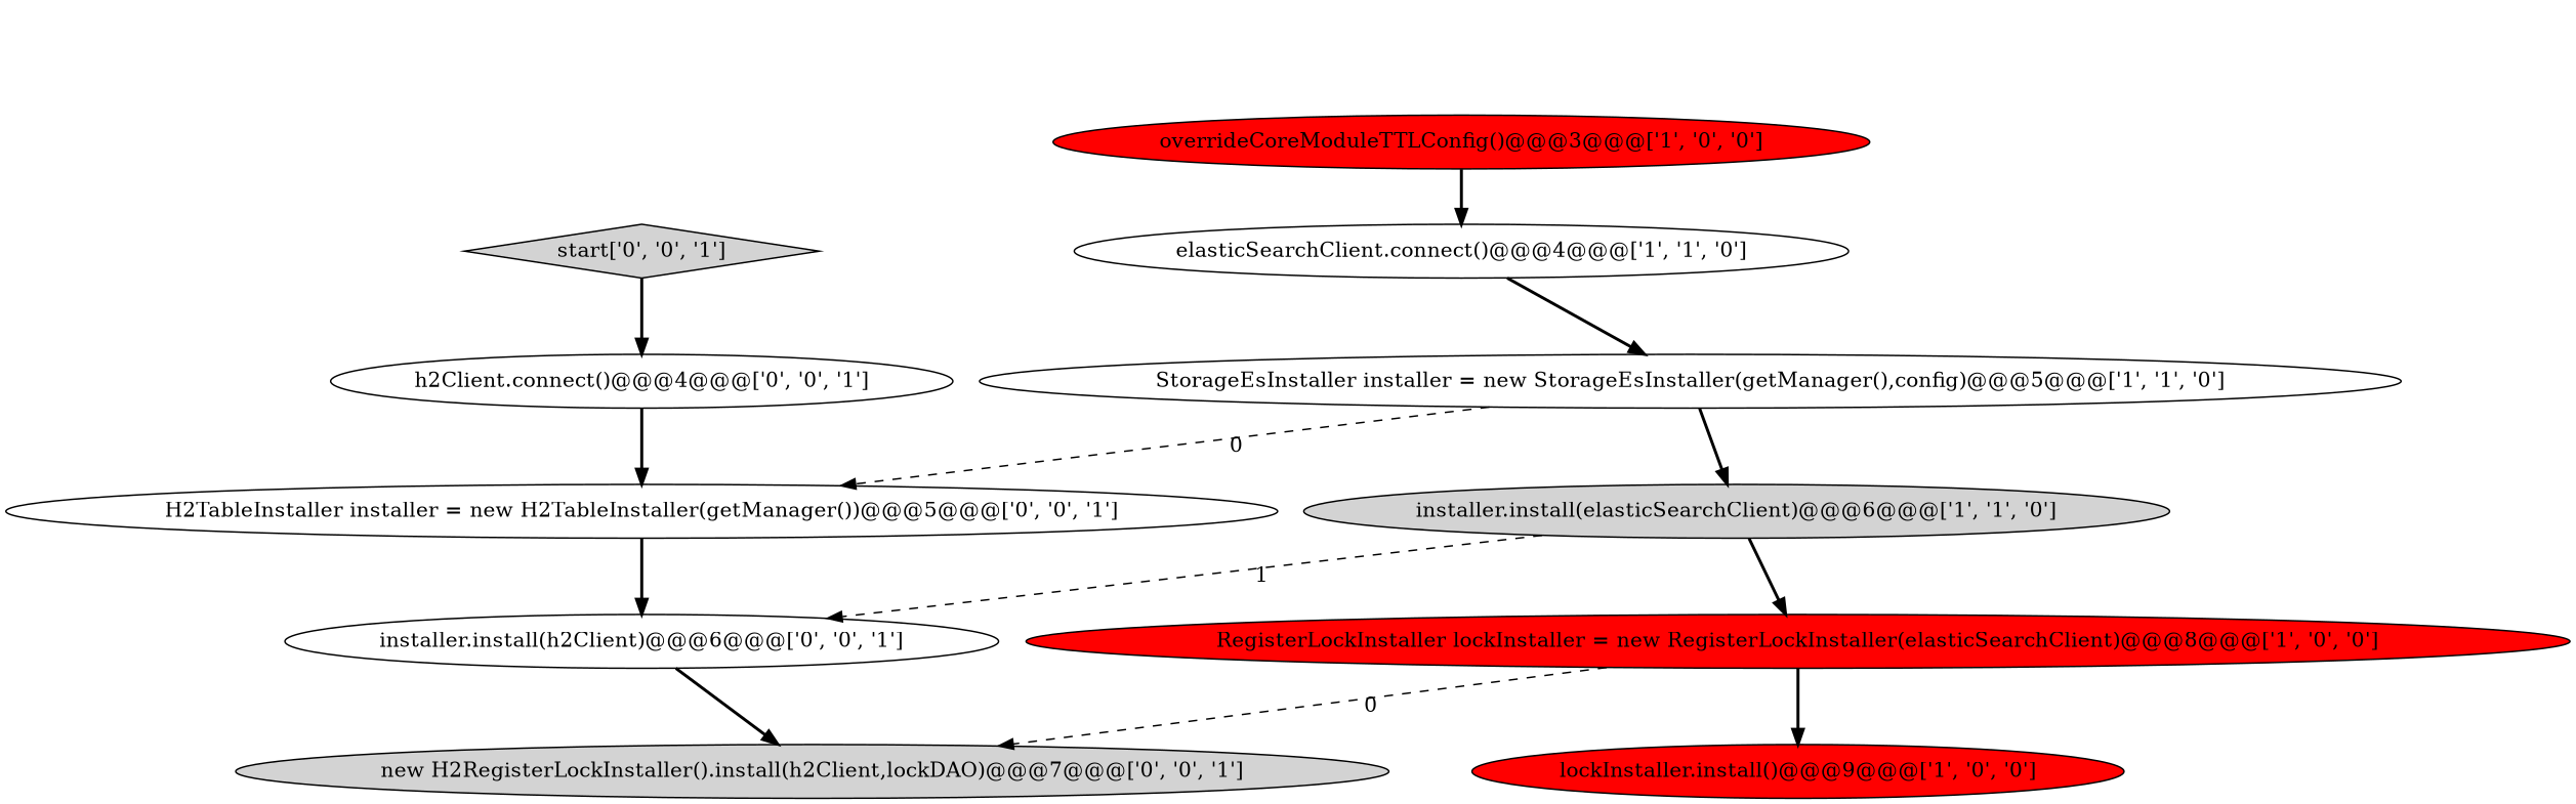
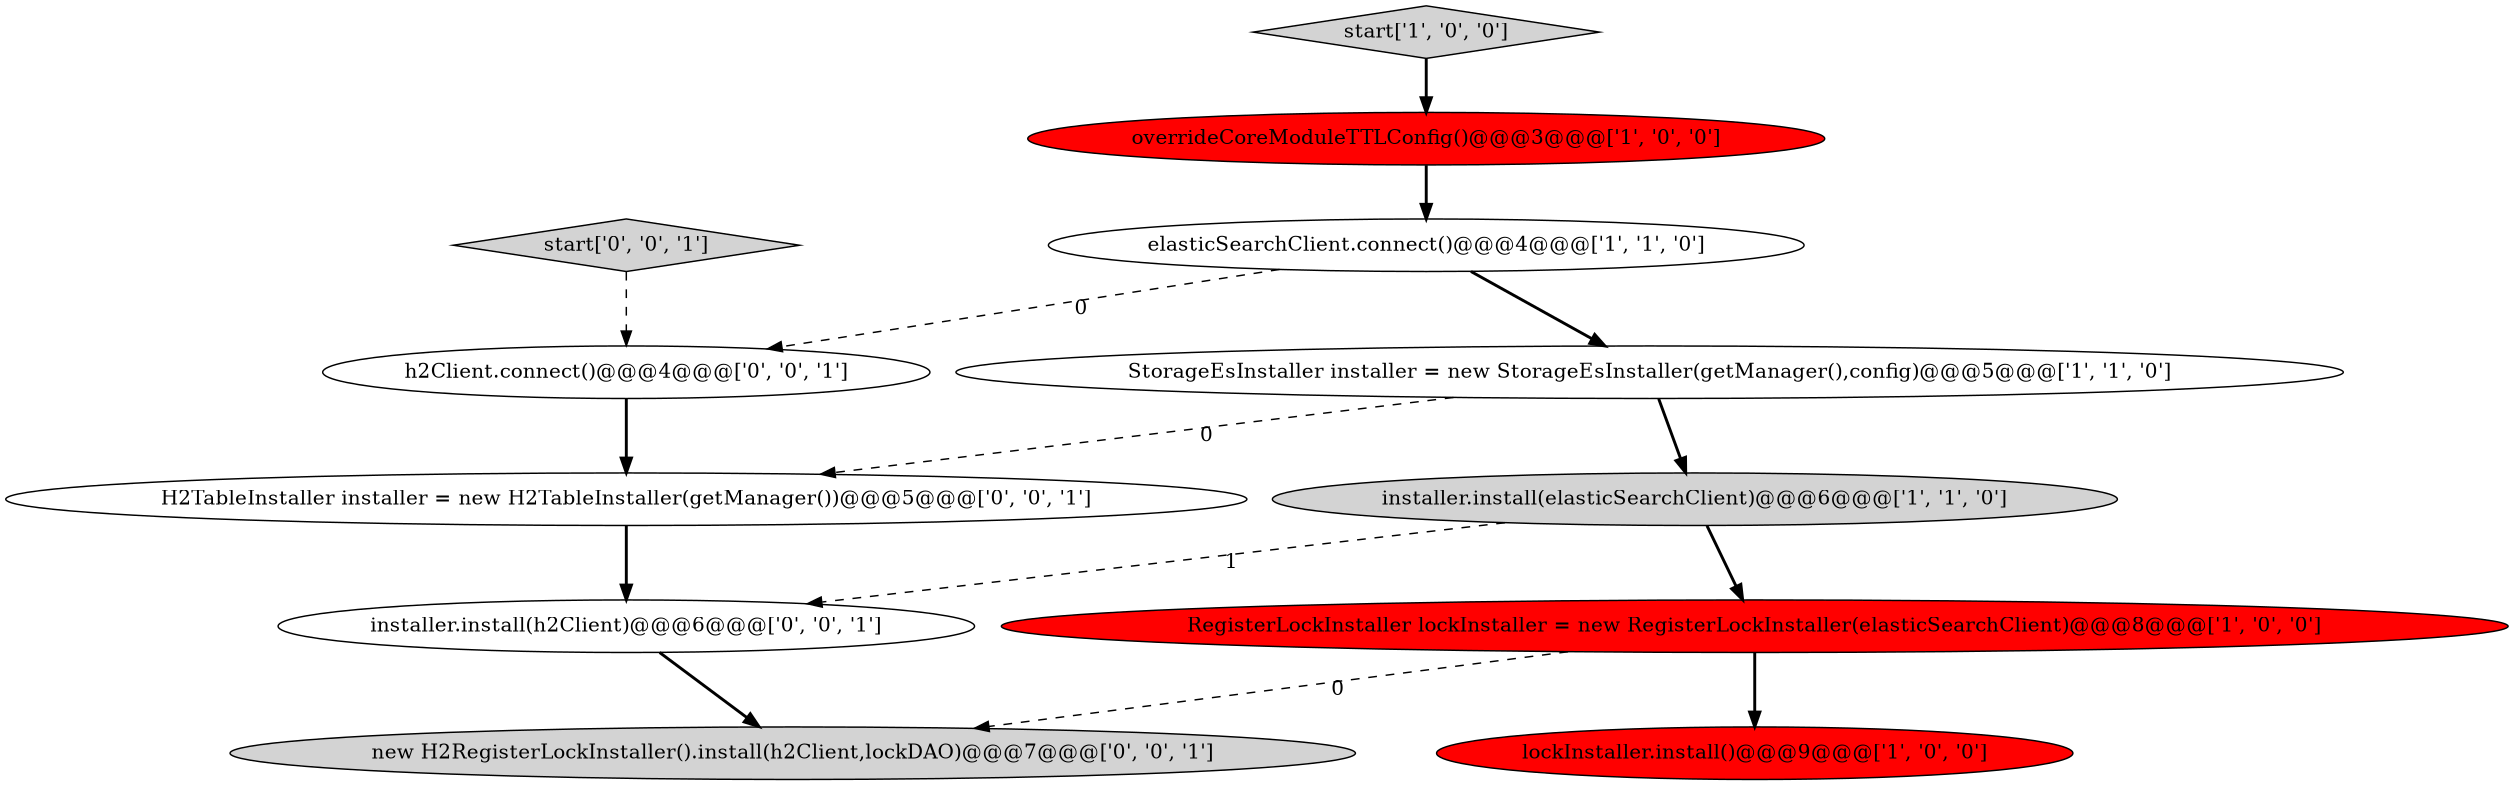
  digraph {
    node [fillcolor=white shape=ellipse style=filled]
    edge [style=bold]
    n1 [fillcolor=lightgray label="installer.install(elasticSearchClient)@@@6@@@['1', '1', '0']"]
    n2 [fillcolor=red label="RegisterLockInstaller lockInstaller = new RegisterLockInstaller(elasticSearchClient)@@@8@@@['1', '0', '0']"]
    n3 [label="installer.install(h2Client)@@@6@@@['0', '0', '1']"]
    n4 [fillcolor=lightgray label="new H2RegisterLockInstaller().install(h2Client,lockDAO)@@@7@@@['0', '0', '1']"]
    n5 [fillcolor=red label="lockInstaller.install()@@@9@@@['1', '0', '0']"]
    n6 [label="StorageEsInstaller installer = new StorageEsInstaller(getManager(),config)@@@5@@@['1', '1', '0']"]
    n7 [label="H2TableInstaller installer = new H2TableInstaller(getManager())@@@5@@@['0', '0', '1']"]
    n8 [label="elasticSearchClient.connect()@@@4@@@['1', '1', '0']"]
    n9 [label="h2Client.connect()@@@4@@@['0', '0', '1']"]
+   n10 [fillcolor=lightgray label="start['1', '0', '0']" shape=diamond]
    n11 [fillcolor=red label="overrideCoreModuleTTLConfig()@@@3@@@['1', '0', '0']"]
    n12 [fillcolor=lightgray label="start['0', '0', '1']" shape=diamond]
    n1 -> n2
    n1 -> n3 [label=1 style=dashed]
    n2 -> n4 [label=0 style=dashed]
    n2 -> n5
    n3 -> n4
    n6 -> n1
    n6 -> n7 [label=0 style=dashed]
    n7 -> n3
    n8 -> n6
+   n8 -> n9 [label=0 style=dashed]
    n9 -> n7
+   n10 -> n11
    n11 -> n8
-   n12 -> n9
+   n12 -> n9 [style=dashed]
  }
